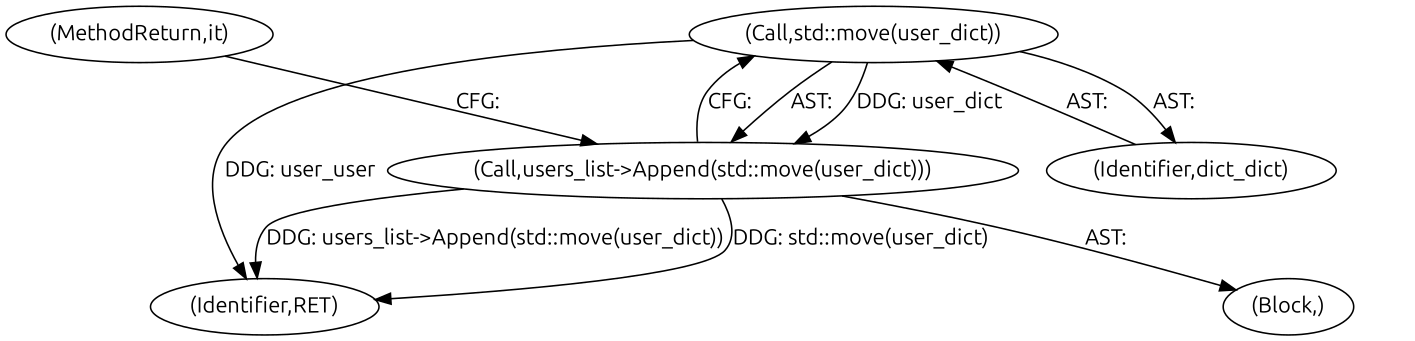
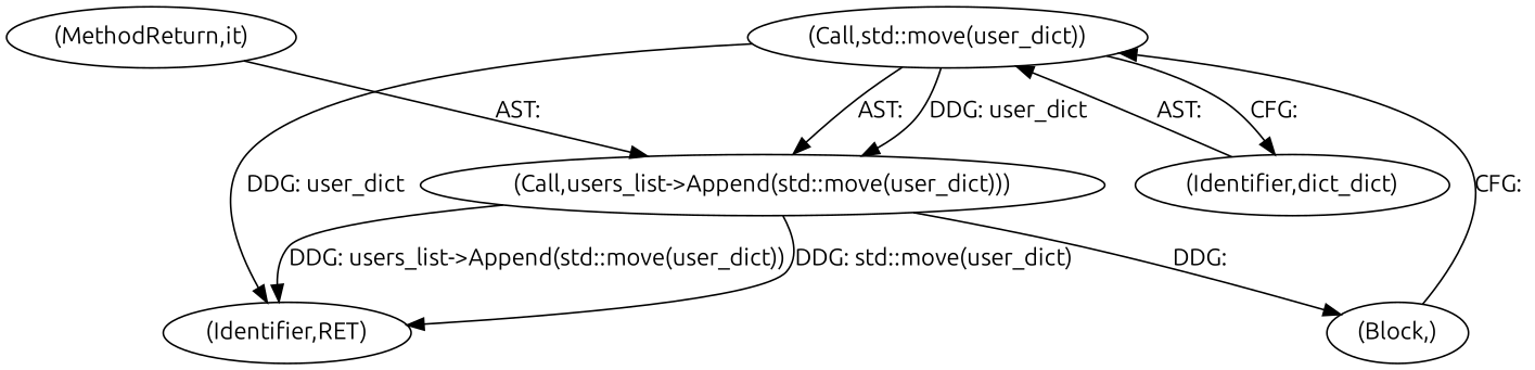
  digraph {
    fontname=Ubuntu
    node [fontname=Ubuntu]
    edge [fontname=Ubuntu]
    n1 [label="(Call,std::move(user_dict))"]
    n2 [label="(Call,users_list->Append(std::move(user_dict)))"]
    n3 [label="(Identifier,RET)"]
    n4 [label="(Identifier,dict_dict)"]
    n5 [label="(Block,)"]
    n6 [label="(MethodReturn,it)"]
    n1 -> n2 [label="AST: "]
    n1 -> n2 [label="DDG: user_dict"]
-   n1 -> n3 [label="DDG: user_user"]
-   n1 -> n4 [label="AST: "]
-   n2 -> n1 [label="CFG: "]
+   n1 -> n3 [label="DDG: user_dict"]
+   n1 -> n4 [label="CFG: "]
+   n5 -> n1 [label="CFG: "]
    n2 -> n3 [label="DDG: users_list->Append(std::move(user_dict))"]
    n2 -> n3 [label="DDG: std::move(user_dict)"]
-   n2 -> n5 [label="AST: "]
+   n2 -> n5 [label="DDG: "]
    n4 -> n1 [label="AST: "]
-   n6 -> n2 [label="CFG: "]
+   n6 -> n2 [label="AST: "]
  }
